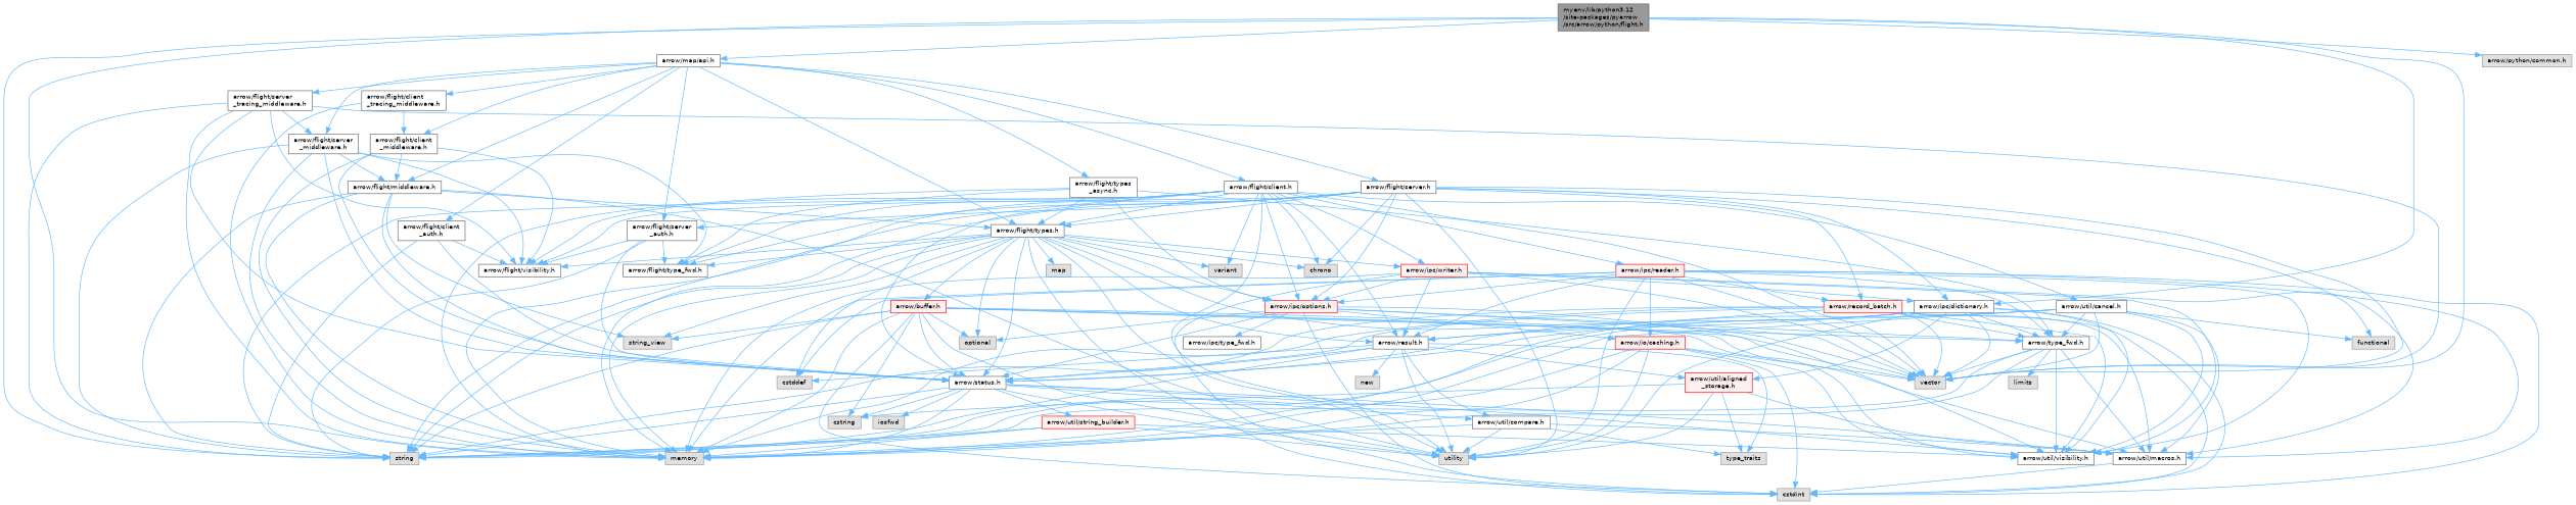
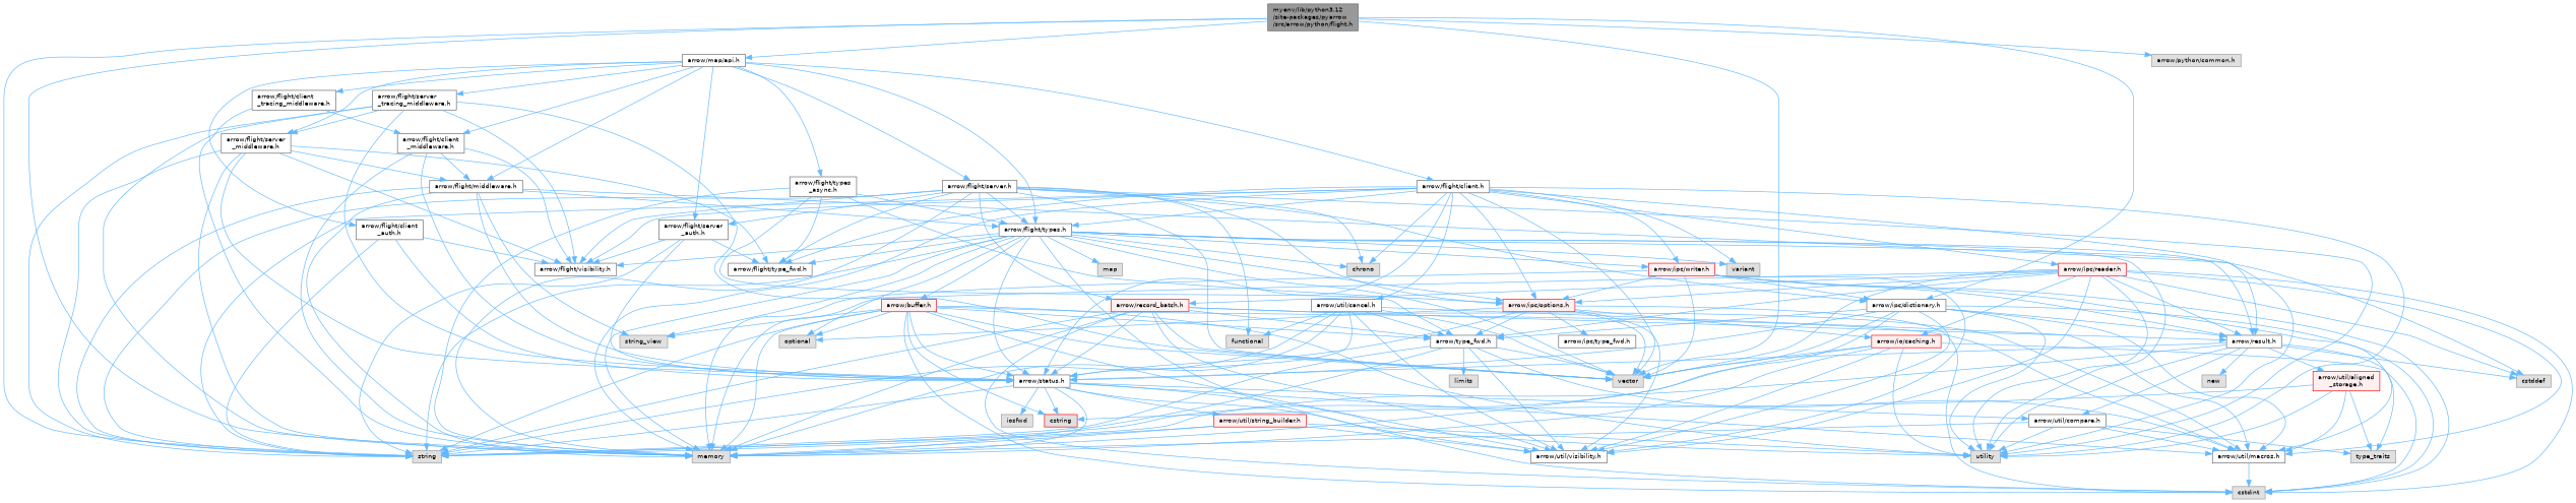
  digraph {
    fontname="DejaVu Sans"
    node [color=grey40 fillcolor=white fontname="DejaVu Sans" fontsize=10 shape=box style=filled]
    edge [color=steelblue1 fontname="DejaVu Sans" fontsize=10 labelfontname=Helvetica labelfontsize=10 style=solid]
    n1 [color=gray40 fillcolor=grey60 fontcolor=black height=0.2 label="myenv/lib/python3.12\l/site-packages/pyarrow\l/src/arrow/python/flight.h" width=0.4]
    n2 [color=grey60 fillcolor="#E0E0E0" height=0.2 label=memory width=0.4]
    n3 [color=grey60 fillcolor="#E0E0E0" height=0.2 label=string width=0.4]
    n4 [color=grey60 fillcolor="#E0E0E0" height=0.2 label=vector width=0.4]
    n5 [height=0.2 label="arrow/map/api.h" width=0.4]
    n6 [height=0.2 label="arrow/ipc/dictionary.h" width=0.4]
    n7 [color=grey60 fillcolor="#E0E0E0" height=0.2 label="arrow/python/common.h" width=0.4]
    n8 [height=0.2 label="arrow/flight/client.h" width=0.4]
    n9 [height=0.2 label="arrow/flight/types.h" width=0.4]
    n10 [height=0.2 label="arrow/flight/client\l_auth.h" width=0.4]
    n11 [height=0.2 label="arrow/flight/client\l_middleware.h" width=0.4]
    n12 [height=0.2 label="arrow/flight/middleware.h" width=0.4]
    n13 [height=0.2 label="arrow/flight/client\l_tracing_middleware.h" width=0.4]
    n14 [height=0.2 label="arrow/flight/server.h" width=0.4]
    n15 [height=0.2 label="arrow/flight/server\l_auth.h" width=0.4]
    n16 [height=0.2 label="arrow/flight/server\l_middleware.h" width=0.4]
    n17 [height=0.2 label="arrow/flight/server\l_tracing_middleware.h" width=0.4]
    n18 [height=0.2 label="arrow/flight/types\l_async.h" width=0.4]
    n19 [color=grey60 fillcolor="#E0E0E0" height=0.2 label=utility width=0.4]
    n20 [height=0.2 label="arrow/status.h" width=0.4]
    n21 [height=0.2 label="arrow/result.h" width=0.4]
    n22 [color=grey60 fillcolor="#E0E0E0" height=0.2 label=cstdint width=0.4]
    n23 [height=0.2 label="arrow/util/visibility.h" width=0.4]
    n24 [height=0.2 label="arrow/type_fwd.h" width=0.4]
    n25 [height=0.2 label="arrow/util/macros.h" width=0.4]
    n26 [color=grey60 fillcolor="#E0E0E0" height=0.2 label=chrono width=0.4]
    n27 [color=grey60 fillcolor="#E0E0E0" height=0.2 label=variant width=0.4]
    n28 [color=red fillcolor="#FFF0F0" height=0.2 label="arrow/ipc/options.h" width=0.4]
    n29 [color=red fillcolor="#FFF0F0" height=0.2 label="arrow/ipc/reader.h" width=0.4]
    n30 [color=red fillcolor="#FFF0F0" height=0.2 label="arrow/ipc/writer.h" width=0.4]
    n31 [height=0.2 label="arrow/util/cancel.h" width=0.4]
    n32 [height=0.2 label="arrow/flight/type_fwd.h" width=0.4]
    n33 [height=0.2 label="arrow/flight/visibility.h" width=0.4]
    n34 [color=grey60 fillcolor="#E0E0E0" height=0.2 label=optional width=0.4]
    n35 [color=grey60 fillcolor="#E0E0E0" height=0.2 label=cstddef width=0.4]
    n36 [color=grey60 fillcolor="#E0E0E0" height=0.2 label=map width=0.4]
    n37 [color=grey60 fillcolor="#E0E0E0" height=0.2 label=string_view width=0.4]
    n38 [color=red fillcolor="#FFF0F0" height=0.2 label="arrow/buffer.h" width=0.4]
    n39 [color=red fillcolor="#FFF0F0" height=0.2 label="arrow/record_batch.h" width=0.4]
    n40 [color=grey60 fillcolor="#E0E0E0" height=0.2 label=functional width=0.4]
    n41 [color=red fillcolor="#FFF0F0" height=0.2 label="arrow/io/caching.h" width=0.4]
    n42 [height=0.2 label="arrow/ipc/type_fwd.h" width=0.4]
-   n43 [color=grey60 fillcolor="#E0E0E0" height=0.2 label=cstring width=0.4]
+   n43 [color=red fillcolor="#E0E0E0" height=0.2 label=cstring width=0.4]
    n44 [color=grey60 fillcolor="#E0E0E0" height=0.2 label=iosfwd width=0.4]
    n45 [height=0.2 label="arrow/util/compare.h" width=0.4]
    n46 [color=red fillcolor="#FFF0F0" height=0.2 label="arrow/util/string_builder.h" width=0.4]
    n47 [color=grey60 fillcolor="#E0E0E0" height=0.2 label=type_traits width=0.4]
    n48 [color=grey60 fillcolor="#E0E0E0" height=0.2 label=new width=0.4]
    n49 [color=red fillcolor="#FFF0F0" height=0.2 label="arrow/util/aligned\l_storage.h" width=0.4]
    n50 [color=grey60 fillcolor="#E0E0E0" height=0.2 label=limits width=0.4]
    n1 -> n2
    n1 -> n3
    n1 -> n4
    n1 -> n5
    n1 -> n6
    n1 -> n7
    n5 -> n8
    n5 -> n9
    n5 -> n10
    n5 -> n11
    n5 -> n12
    n5 -> n13
    n5 -> n14
    n5 -> n15
    n5 -> n16
    n5 -> n17
    n5 -> n18
    n6 -> n2
    n6 -> n4
    n6 -> n19
    n6 -> n20
    n6 -> n21
    n6 -> n22
    n6 -> n23
    n6 -> n24
-   n6 -> n49
+   n6 -> n25
    n8 -> n2
    n8 -> n3
    n8 -> n4
    n8 -> n9
    n8 -> n19
    n8 -> n20
    n8 -> n21
    n8 -> n26
    n8 -> n27
    n8 -> n28
    n8 -> n29
    n8 -> n30
    n8 -> n31
    n8 -> n32
    n8 -> n33
    n9 -> n2
    n9 -> n3
    n9 -> n4
    n9 -> n19
    n9 -> n20
    n9 -> n21
    n9 -> n22
    n9 -> n26
    n9 -> n27
    n9 -> n28
    n9 -> n30
    n9 -> n32
    n9 -> n33
    n9 -> n34
    n9 -> n35
    n9 -> n36
    n9 -> n37
    n9 -> n38
    n10 -> n3
    n10 -> n20
    n10 -> n33
    n11 -> n2
    n11 -> n12
    n11 -> n20
    n11 -> n33
    n12 -> n2
    n12 -> n3
    n12 -> n9
    n12 -> n19
    n12 -> n20
    n12 -> n37
    n13 -> n2
    n13 -> n11
    n14 -> n2
    n14 -> n3
    n14 -> n4
    n14 -> n6
    n14 -> n9
    n14 -> n15
    n14 -> n19
    n14 -> n26
    n14 -> n28
    n14 -> n32
    n14 -> n33
    n14 -> n39
    n14 -> n40
    n15 -> n3
    n15 -> n20
    n15 -> n32
    n15 -> n33
    n16 -> n2
    n16 -> n3
    n16 -> n12
    n16 -> n20
    n16 -> n32
    n16 -> n33
    n17 -> n2
    n17 -> n3
    n17 -> n4
    n17 -> n16
    n17 -> n20
    n17 -> n33
    n18 -> n2
    n18 -> n9
    n18 -> n24
    n18 -> n28
    n18 -> n32
    n20 -> n2
    n20 -> n3
    n20 -> n19
    n20 -> n23
    n20 -> n25
    n20 -> n43
    n20 -> n44
    n20 -> n45
    n20 -> n46
    n21 -> n3
    n21 -> n19
    n21 -> n20
    n21 -> n35
    n21 -> n45
    n21 -> n47
    n21 -> n48
    n21 -> n49
    n24 -> n2
    n24 -> n3
    n24 -> n4
    n24 -> n23
    n24 -> n25
    n24 -> n50
    n25 -> n22
    n28 -> n4
    n28 -> n20
    n28 -> n22
    n28 -> n23
    n28 -> n24
    n28 -> n34
    n28 -> n41
    n28 -> n42
    n29 -> n2
    n29 -> n4
    n29 -> n19
    n29 -> n21
    n29 -> n22
    n29 -> n23
    n29 -> n24
    n29 -> n25
    n29 -> n28
    n29 -> n35
    n29 -> n39
    n29 -> n41
    n30 -> n2
    n30 -> n4
    n30 -> n6
    n30 -> n21
    n30 -> n22
    n30 -> n23
    n30 -> n25
    n30 -> n28
    n31 -> n2
    n31 -> n3
    n31 -> n4
    n31 -> n20
    n31 -> n23
    n31 -> n24
    n31 -> n25
    n31 -> n40
    n38 -> n2
    n38 -> n3
    n38 -> n4
    n38 -> n19
    n38 -> n20
    n38 -> n22
    n38 -> n23
    n38 -> n24
    n38 -> n25
    n38 -> n34
    n38 -> n37
    n38 -> n43
    n39 -> n2
    n39 -> n3
    n39 -> n4
    n39 -> n20
    n39 -> n21
    n39 -> n22
    n39 -> n23
    n39 -> n24
    n39 -> n25
    n41 -> n2
    n41 -> n3
    n41 -> n4
    n41 -> n19
    n41 -> n22
    n41 -> n23
    n45 -> n2
    n45 -> n19
    n45 -> n25
    n45 -> n47
    n46 -> n2
    n46 -> n3
    n46 -> n19
    n46 -> n23
    n49 -> n19
    n49 -> n25
    n49 -> n43
    n49 -> n47
  }
